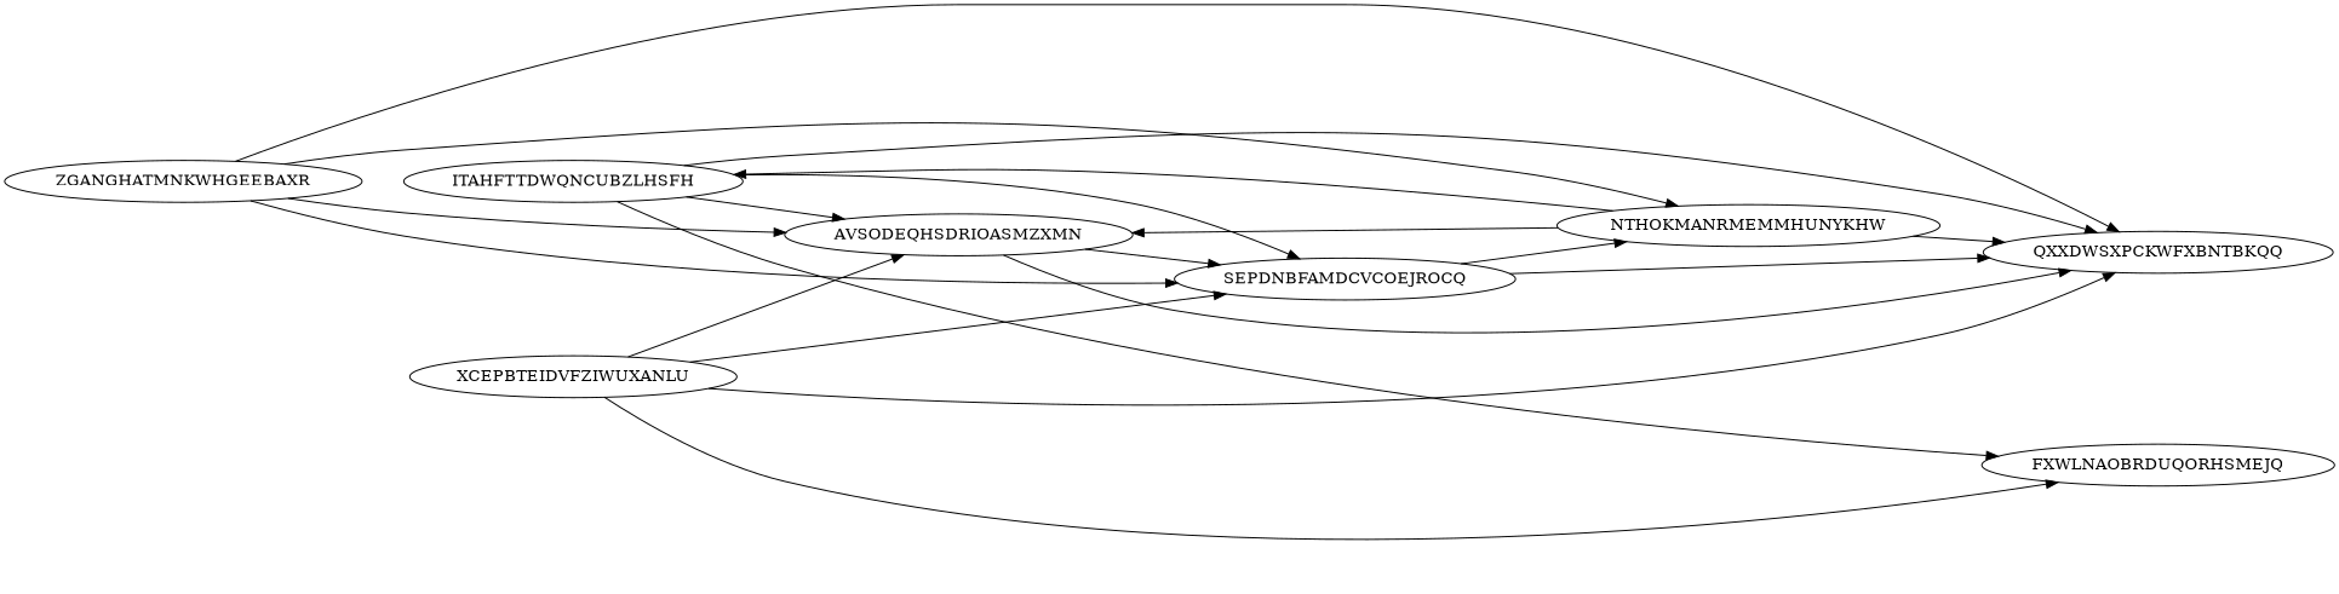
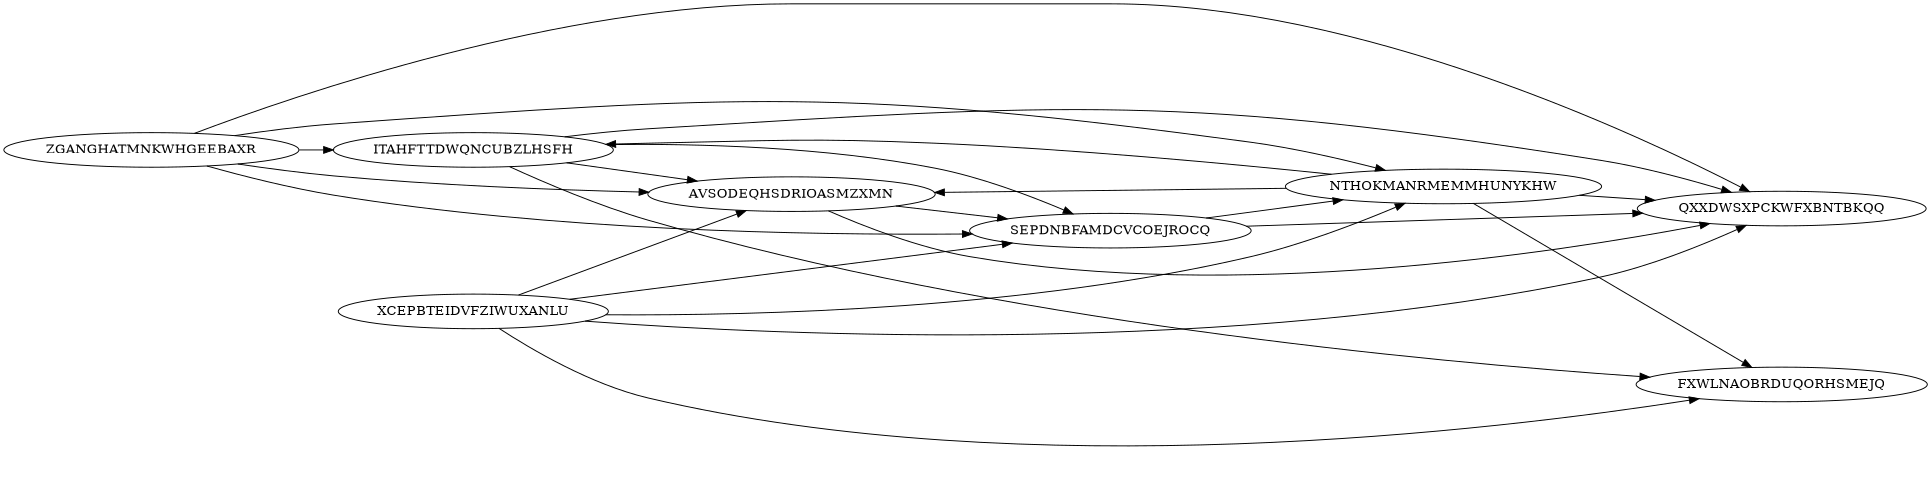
  digraph {
    fontname="DejaVu Serif"
    rankdir=LR
    node [Processor=1 Weight=13 fontname="DejaVu Serif"]
    edge [Weight=15 fontname="DejaVu Serif"]
    ZGANGHATMNKWHGEEBAXR [Start=0]
    ITAHFTTDWQNCUBZLHSFH [Start=26 Weight=16]
    NTHOKMANRMEMMHUNYKHW [Start=42]
    AVSODEQHSDRIOASMZXMN [Start=55 Weight=10]
    SEPDNBFAMDCVCOEJROCQ [Start=65 Weight=14]
    QXXDWSXPCKWFXBNTBKQQ [Start=79 Weight=19]
    XCEPBTEIDVFZIWUXANLU [Start=13]
    FXWLNAOBRDUQORHSMEJQ [Processor=2 Start=90 Weight=12]
+   ZGANGHATMNKWHGEEBAXR -> ITAHFTTDWQNCUBZLHSFH
    ZGANGHATMNKWHGEEBAXR -> NTHOKMANRMEMMHUNYKHW [Weight=14]
    ZGANGHATMNKWHGEEBAXR -> AVSODEQHSDRIOASMZXMN [Weight=12]
    ZGANGHATMNKWHGEEBAXR -> SEPDNBFAMDCVCOEJROCQ
    ZGANGHATMNKWHGEEBAXR -> QXXDWSXPCKWFXBNTBKQQ [Weight=10]
    ITAHFTTDWQNCUBZLHSFH -> AVSODEQHSDRIOASMZXMN [Weight=20]
    ITAHFTTDWQNCUBZLHSFH -> SEPDNBFAMDCVCOEJROCQ [Weight=11]
    ITAHFTTDWQNCUBZLHSFH -> QXXDWSXPCKWFXBNTBKQQ
    ITAHFTTDWQNCUBZLHSFH -> FXWLNAOBRDUQORHSMEJQ [Weight=10]
    NTHOKMANRMEMMHUNYKHW -> ITAHFTTDWQNCUBZLHSFH [Weight=19]
    NTHOKMANRMEMMHUNYKHW -> AVSODEQHSDRIOASMZXMN [Weight=12]
    NTHOKMANRMEMMHUNYKHW -> QXXDWSXPCKWFXBNTBKQQ [Weight=13]
+   NTHOKMANRMEMMHUNYKHW -> FXWLNAOBRDUQORHSMEJQ [Weight=13]
    AVSODEQHSDRIOASMZXMN -> SEPDNBFAMDCVCOEJROCQ [Weight=14]
    AVSODEQHSDRIOASMZXMN -> QXXDWSXPCKWFXBNTBKQQ [Weight=13]
    SEPDNBFAMDCVCOEJROCQ -> NTHOKMANRMEMMHUNYKHW [Weight=11]
    SEPDNBFAMDCVCOEJROCQ -> QXXDWSXPCKWFXBNTBKQQ
+   XCEPBTEIDVFZIWUXANLU -> NTHOKMANRMEMMHUNYKHW [Weight=20]
    XCEPBTEIDVFZIWUXANLU -> AVSODEQHSDRIOASMZXMN [Weight=20]
    XCEPBTEIDVFZIWUXANLU -> SEPDNBFAMDCVCOEJROCQ [Weight=20]
    XCEPBTEIDVFZIWUXANLU -> QXXDWSXPCKWFXBNTBKQQ [Weight=17]
    XCEPBTEIDVFZIWUXANLU -> FXWLNAOBRDUQORHSMEJQ [Weight=10]
  }
